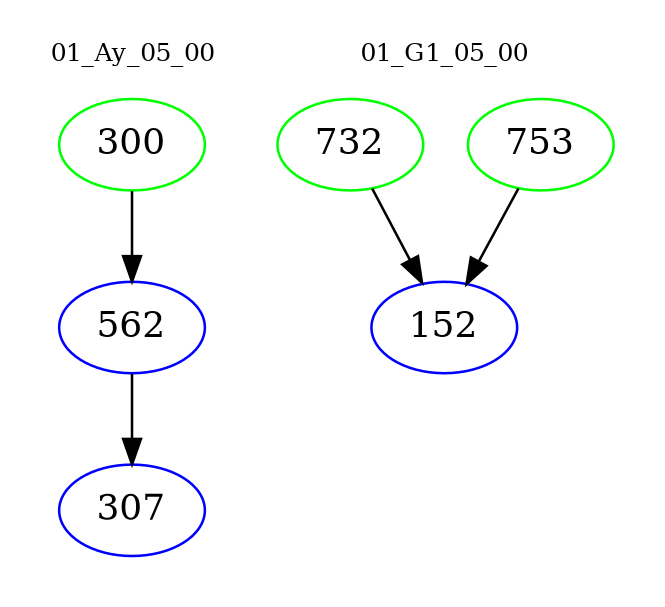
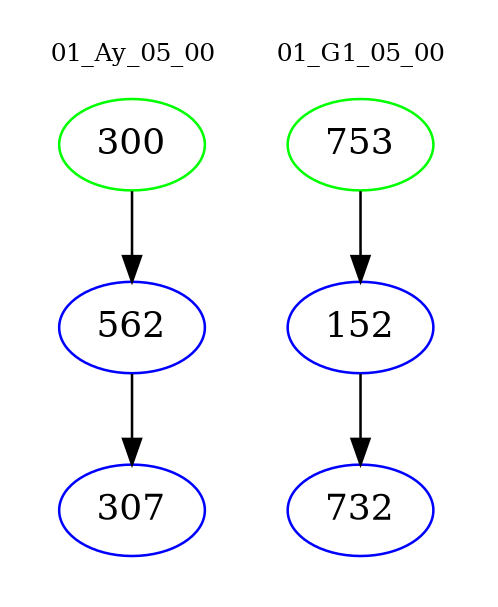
  digraph {
    node [color=blue]
    edge [color=black]
    n1 [color=green label=300]
    n2 [label=562]
    n3 [label=307]
    n4 [color=green label=753]
    n5 [label=152]
-   n6 [color=green label=732]
+   n6 [label=732]
    subgraph cluster_1 {
      color=white
      fontsize=10
      label="01_Ay_05_00"
      n1
      n2
      n3
    }
    subgraph cluster_2 {
      color=white
      fontsize=10
      label="01_G1_05_00"
      n4
      n5
      n6
    }
    n1 -> n2
    n2 -> n3
    n4 -> n5
-   n6 -> n5
+   n5 -> n6
  }
